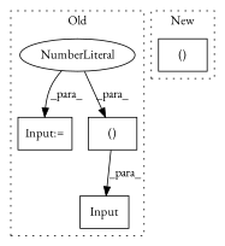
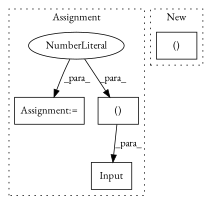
  digraph {
    fontname="EB Garamond"
    node [a=106 fontname="EB Garamond" l=1 shape=box]
    edge [fontname="EB Garamond"]
    n1 [a=32 l="11,2" label=Input s="6788,6824"]
-   n2 [a=7 label="Input:=" s=6880]
+   n2 [a=7 label="Assignment:=" s=6880]
    n3 [l=25 label="()" s=6799]
    n4 [a=34 label=NumberLiteral s=6823 shape=ellipse]
    n5 [l=19 label="()" s=6916]
    subgraph cluster_1 {
-     label=Old
+     label=Assignment
      style=dotted
      n1
      n2
      n3
      n4
    }
    subgraph cluster_2 {
      label=New
      style=dotted
      n5
    }
    n3 -> n1 [label=_para_]
    n4 -> n2 [label=_para_]
    n4 -> n3 [label=_para_]
  }
